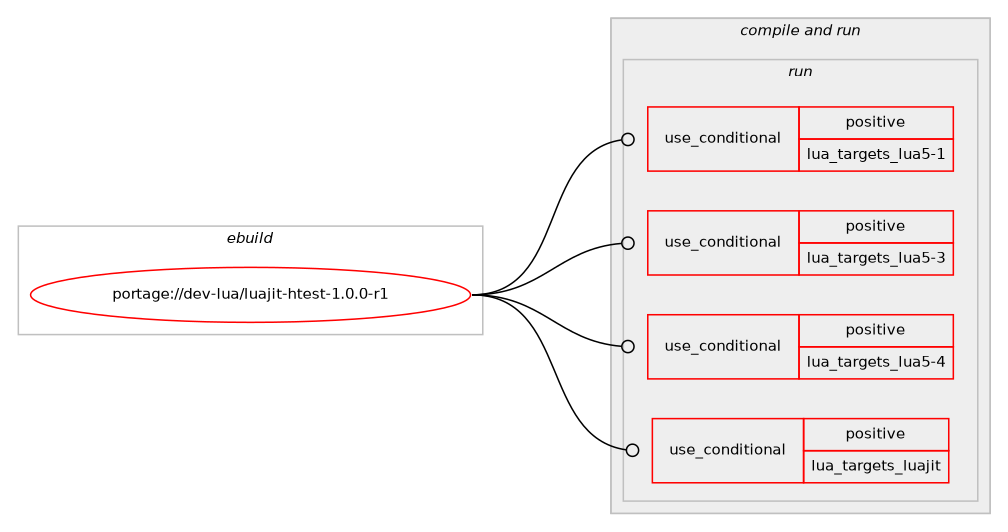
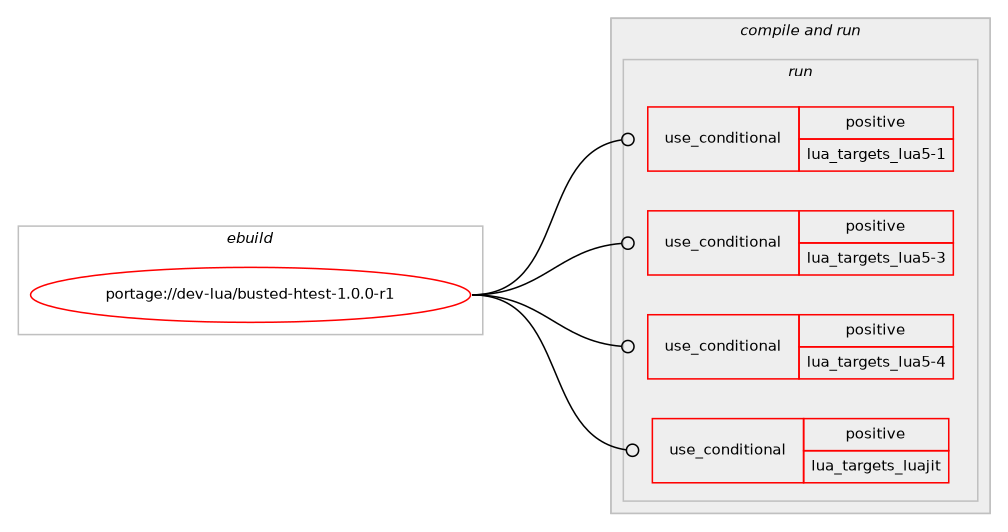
  digraph {
    compound=true
    concentrate=true
    fontname=Helvetica
    fontsize=10
    newrank=true
    rankdir=LR
    ranksep=1.5
    node [color=red fontname=Helvetica fontsize=10 shape=none]
    edge [arrowhead=odot headport=w style=solid tailport=e weight=20]
-   n1 [label="portage://dev-lua/luajit-htest-1.0.0-r1" width=4 shape=""]
+   n1 [label="portage://dev-lua/busted-htest-1.0.0-r1" width=4 shape=""]
    n2 [label=<<TABLE BORDER="0" CELLBORDER="1" CELLSPACING="0" CELLPADDING="4"><TR><TD ROWSPAN="3" CELLPADDING="10">use_conditional</TD></TR><TR><TD>positive</TD></TR><TR><TD>lua_targets_lua5-1</TD></TR></TABLE>>]
    n3 [label=<<TABLE BORDER="0" CELLBORDER="1" CELLSPACING="0" CELLPADDING="4"><TR><TD ROWSPAN="3" CELLPADDING="10">use_conditional</TD></TR><TR><TD>positive</TD></TR><TR><TD>lua_targets_lua5-3</TD></TR></TABLE>>]
    n4 [label=<<TABLE BORDER="0" CELLBORDER="1" CELLSPACING="0" CELLPADDING="4"><TR><TD ROWSPAN="3" CELLPADDING="10">use_conditional</TD></TR><TR><TD>positive</TD></TR><TR><TD>lua_targets_lua5-4</TD></TR></TABLE>>]
    n5 [label=<<TABLE BORDER="0" CELLBORDER="1" CELLSPACING="0" CELLPADDING="4"><TR><TD ROWSPAN="3" CELLPADDING="10">use_conditional</TD></TR><TR><TD>positive</TD></TR><TR><TD>lua_targets_luajit</TD></TR></TABLE>>]
    subgraph cluster_1 {
      color=gray
      label=<<i>ebuild</i>>
      rank=same
      n1
    }
    subgraph cluster_2 {
      color=gray
      label=<<i>dependencies</i>>
      subgraph cluster_3 {
        color=gray
        fillcolor="#eeeeee"
        label=<<i>compile</i>>
        style=filled
      }
      subgraph cluster_4 {
        color=gray
        fillcolor="#eeeeee"
        label=<<i>compile and run</i>>
        style=filled
      }
      subgraph cluster_5 {
        color=gray
        fillcolor="#eeeeee"
        label=<<i>run</i>>
        style=filled
        subgraph sub_6 {
          color=gray
          fillcolor="#eeeeee"
          label=<<i>run</i>>
          style=filled
          n2
        }
        subgraph sub_7 {
          color=gray
          fillcolor="#eeeeee"
          label=<<i>run</i>>
          style=filled
          n3
        }
        subgraph sub_8 {
          color=gray
          fillcolor="#eeeeee"
          label=<<i>run</i>>
          style=filled
          n4
        }
        subgraph sub_9 {
          color=gray
          fillcolor="#eeeeee"
          label=<<i>run</i>>
          style=filled
          n5
        }
      }
    }
    subgraph cluster_10 {
      color=gray
      label=<<i>candidates</i>>
      rank=same
    }
    n1 -> n2
    n1 -> n3
    n1 -> n4
    n1 -> n5
  }
